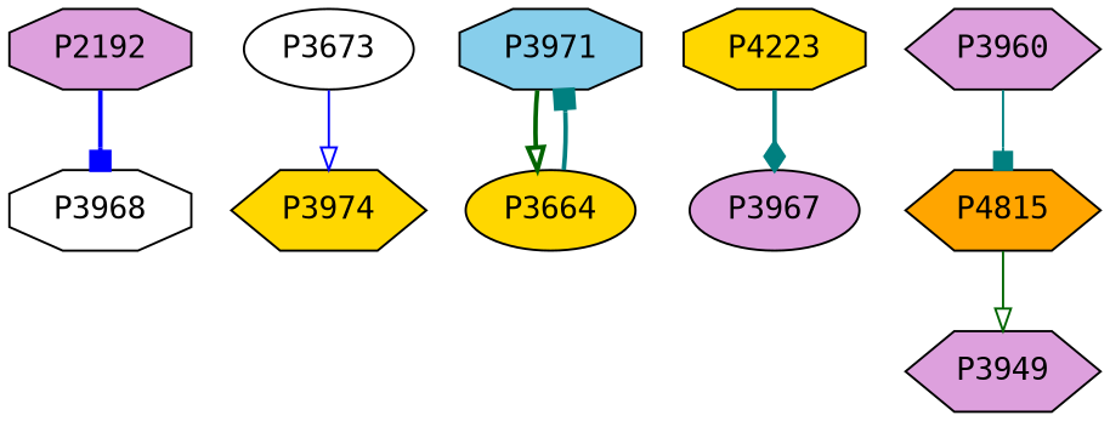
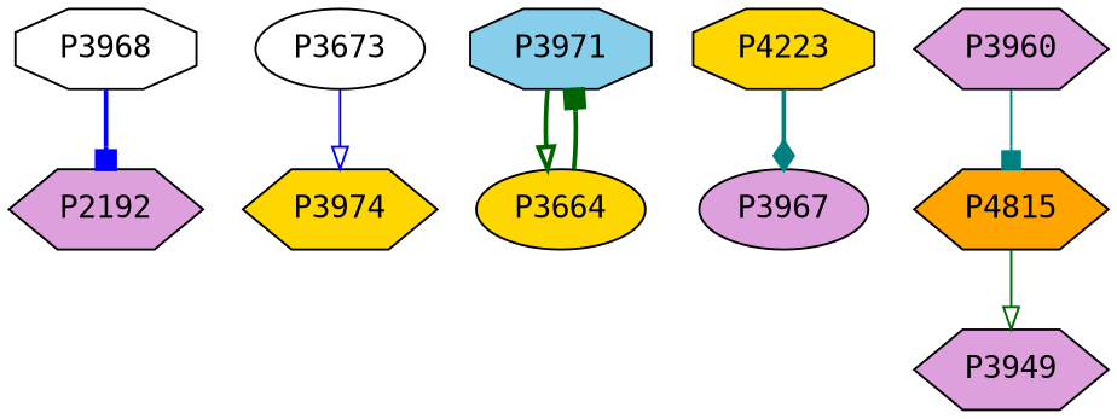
  digraph {
    fontname="DejaVu Sans Mono"
    node [fillcolor=plum fontname="DejaVu Sans Mono" shape=octagon style=filled]
    edge [arrowhead=box color=darkgreen fontname="DejaVu Sans Mono" style=bold]
    P3968 [fillcolor=white]
-   P2192
+   P2192 [shape=hexagon]
    P3974 [fillcolor=gold shape=hexagon]
    P3673 [fillcolor=white shape=ellipse]
    P3971 [fillcolor=skyblue]
    P3664 [fillcolor=gold shape=ellipse]
    P4223 [fillcolor=gold]
    P3967 [shape=ellipse]
    P3960 [shape=hexagon]
    P4815 [fillcolor=orange shape=hexagon]
    P3949 [shape=hexagon]
-   P2192 -> P3968 [color=blue]
+   P3968 -> P2192 [color=blue]
    P3673 -> P3974 [arrowhead=onormal color=blue style=solid]
    P3971 -> P3664 [arrowhead=onormal]
-   P3664 -> P3971 [color=teal]
+   P3664 -> P3971
    P4223 -> P3967 [arrowhead=diamond color=teal]
    P3960 -> P4815 [color=teal style=solid]
    P4815 -> P3949 [arrowhead=onormal style=solid]
  }
